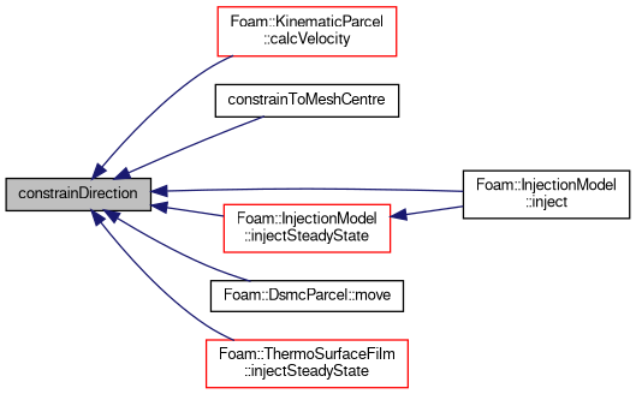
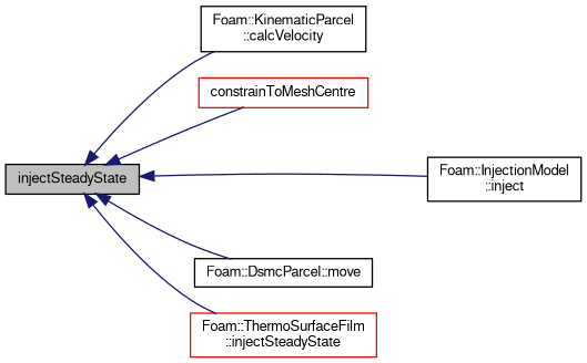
  digraph {
    rankdir=LR
    node [color=black fontname=FreeSans fontsize=10 shape=record]
    edge [color=midnightblue dir=back fontname=FreeSans fontsize=10 labelfontname=FreeSans labelfontsize=10 style=solid]
-   n1 [fillcolor=grey75 fontcolor=black height=0.2 label=constrainDirection style=filled width=0.4]
-   n2 [color=red height=0.2 label="Foam::KinematicParcel\l::calcVelocity" width=0.4]
-   n3 [height=0.2 label=constrainToMeshCentre width=0.4]
+   n1 [fillcolor=grey75 fontcolor=black height=0.2 label=injectSteadyState style=filled width=0.4]
+   n2 [height=0.2 label="Foam::KinematicParcel\l::calcVelocity" width=0.4]
+   n3 [color=red height=0.2 label=constrainToMeshCentre width=0.4]
    n4 [height=0.2 label="Foam::InjectionModel\l::inject" width=0.4]
-   n5 [color=red height=0.2 label="Foam::InjectionModel\l::injectSteadyState" width=0.4]
    n6 [height=0.2 label="Foam::DsmcParcel::move" width=0.4]
    n7 [color=red height=0.2 label="Foam::ThermoSurfaceFilm\l::injectSteadyState" width=0.4]
    n1 -> n2
    n1 -> n3
    n1 -> n4
-   n1 -> n5
    n1 -> n6
    n1 -> n7
-   n5 -> n4
  }
